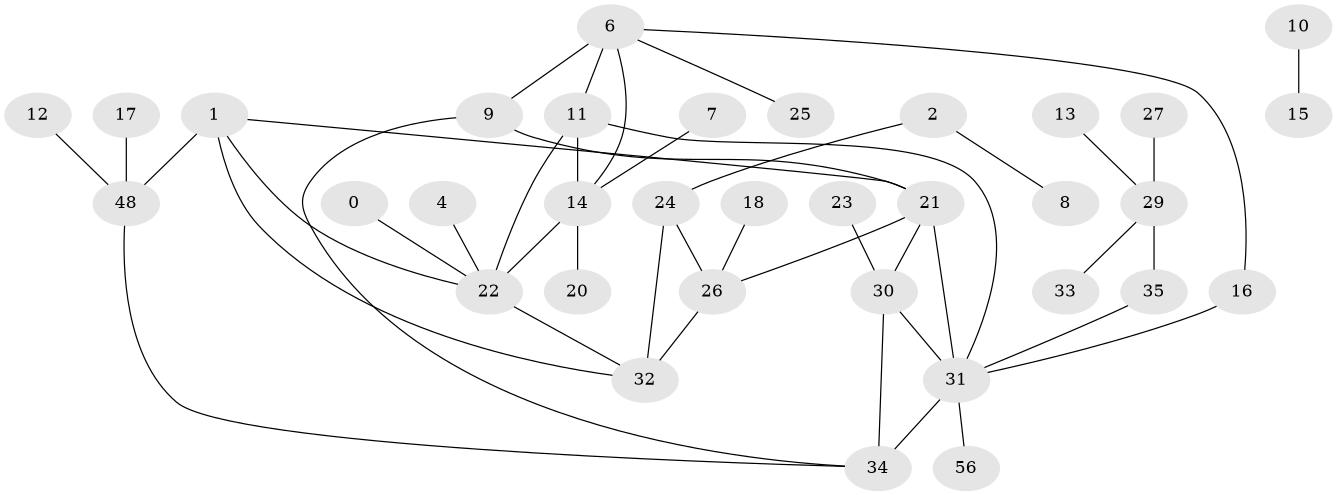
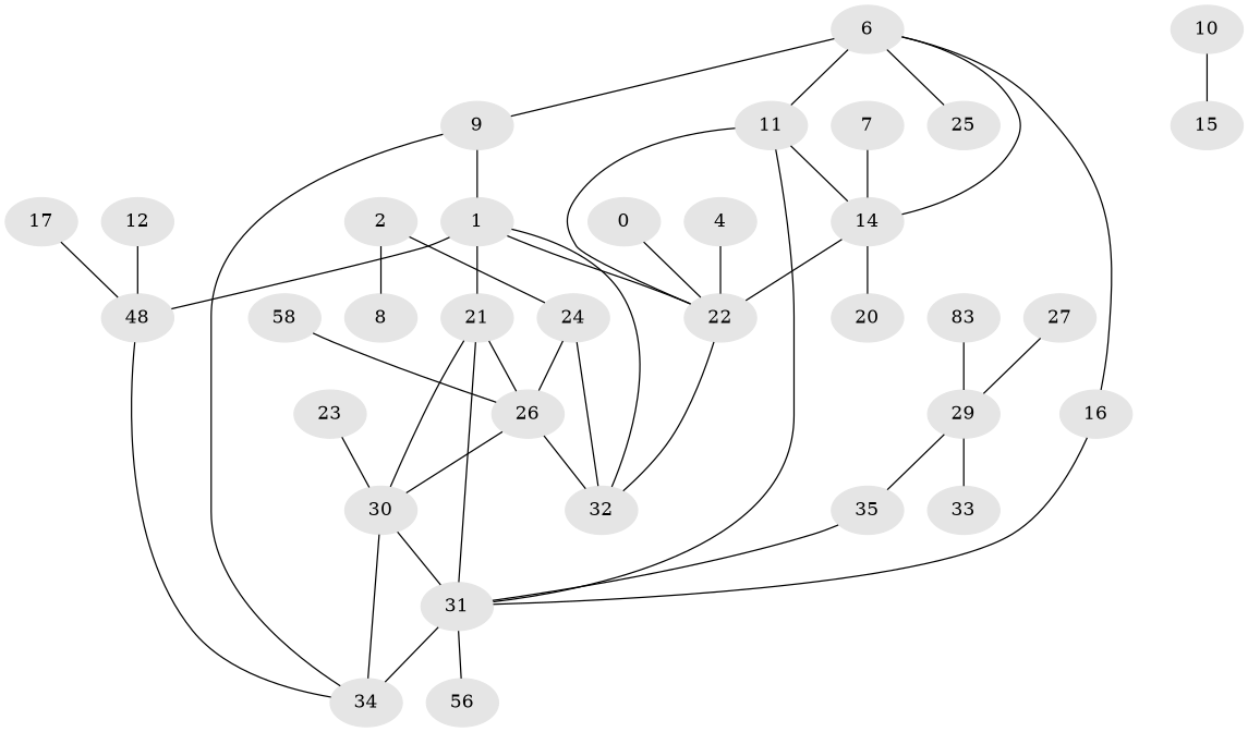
  graph {
    node [color=gray90 style=filled]
    edge [weight=1.0]
    1
    21
    22
    n4 [label=48]
    32
    31
    26
    30
    34
    2
    8
    24
    n13 [label=0]
    4
    6
    9
    11
    14
    16
    25
    20
    7
    10
    15
    n25 [label=56]
    12
-   13
+   13 [label=83]
    29
    33
    35
    17
-   18
+   18 [label=58]
    23
    27
    1 -- 21
    1 -- 22
    1 -- n4 [weight=4.0]
    1 -- 32
    21 -- 31
    21 -- 26
    21 -- 30
    22 -- 32
    n4 -- 34
    31 -- 34 [weight=2.0]
    31 -- n25
    26 -- 32 [weight=2.0]
+   26 -- 30
    30 -- 31 [weight=2.0]
    30 -- 34
    2 -- 8
    2 -- 24
    24 -- 32
    24 -- 26 [weight=2.0]
    n13 -- 22
    4 -- 22
    6 -- 9 [weight=2.0]
    6 -- 11
    6 -- 14
    6 -- 16
    6 -- 25
-   9 -- 21 [weight=2.0]
+   9 -- 1 [weight=2.0]
    9 -- 34
    11 -- 22 [weight=2.0]
    11 -- 31 [weight=2.0]
    11 -- 14 [weight=2.0]
    14 -- 22
    14 -- 20
    16 -- 31
    7 -- 14
    10 -- 15
    12 -- n4
    13 -- 29
    29 -- 33
    29 -- 35
    35 -- 31
    17 -- n4
    18 -- 26
    23 -- 30
    27 -- 29
  }
